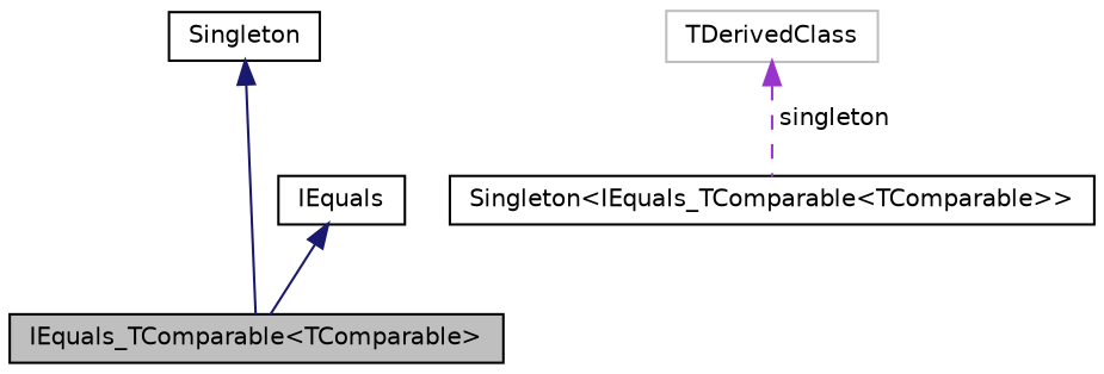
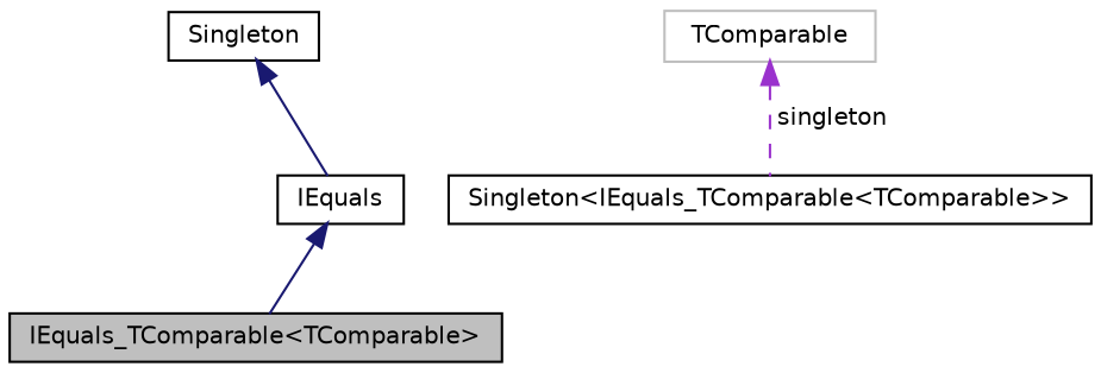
  digraph {
    node [color=black fillcolor=white fontname=Helvetica fontsize=10 shape=record style=filled]
    edge [color=midnightblue dir=back fontname=Helvetica fontsize=10 labelfontname=Helvetica labelfontsize=10 style=solid]
    n1 [fillcolor=grey75 fontcolor=black height=0.2 label="IEquals_TComparable\<TComparable\>" width=0.4]
    n2 [height=0.2 label="Singleton\<IEquals_TComparable\<TComparable\>\>" width=0.4]
    n3 [height=0.2 label=IEquals width=0.4]
    n4 [height=0.2 label=Singleton width=0.4]
-   n5 [color=grey75 height=0.2 label=TDerivedClass width=0.4]
+   n5 [color=grey75 height=0.2 label=TComparable width=0.4]
    n3 -> n1
-   n4 -> n1
+   n4 -> n3
    n5 -> n2 [color=darkorchid3 label=" singleton" style=dashed]
  }
